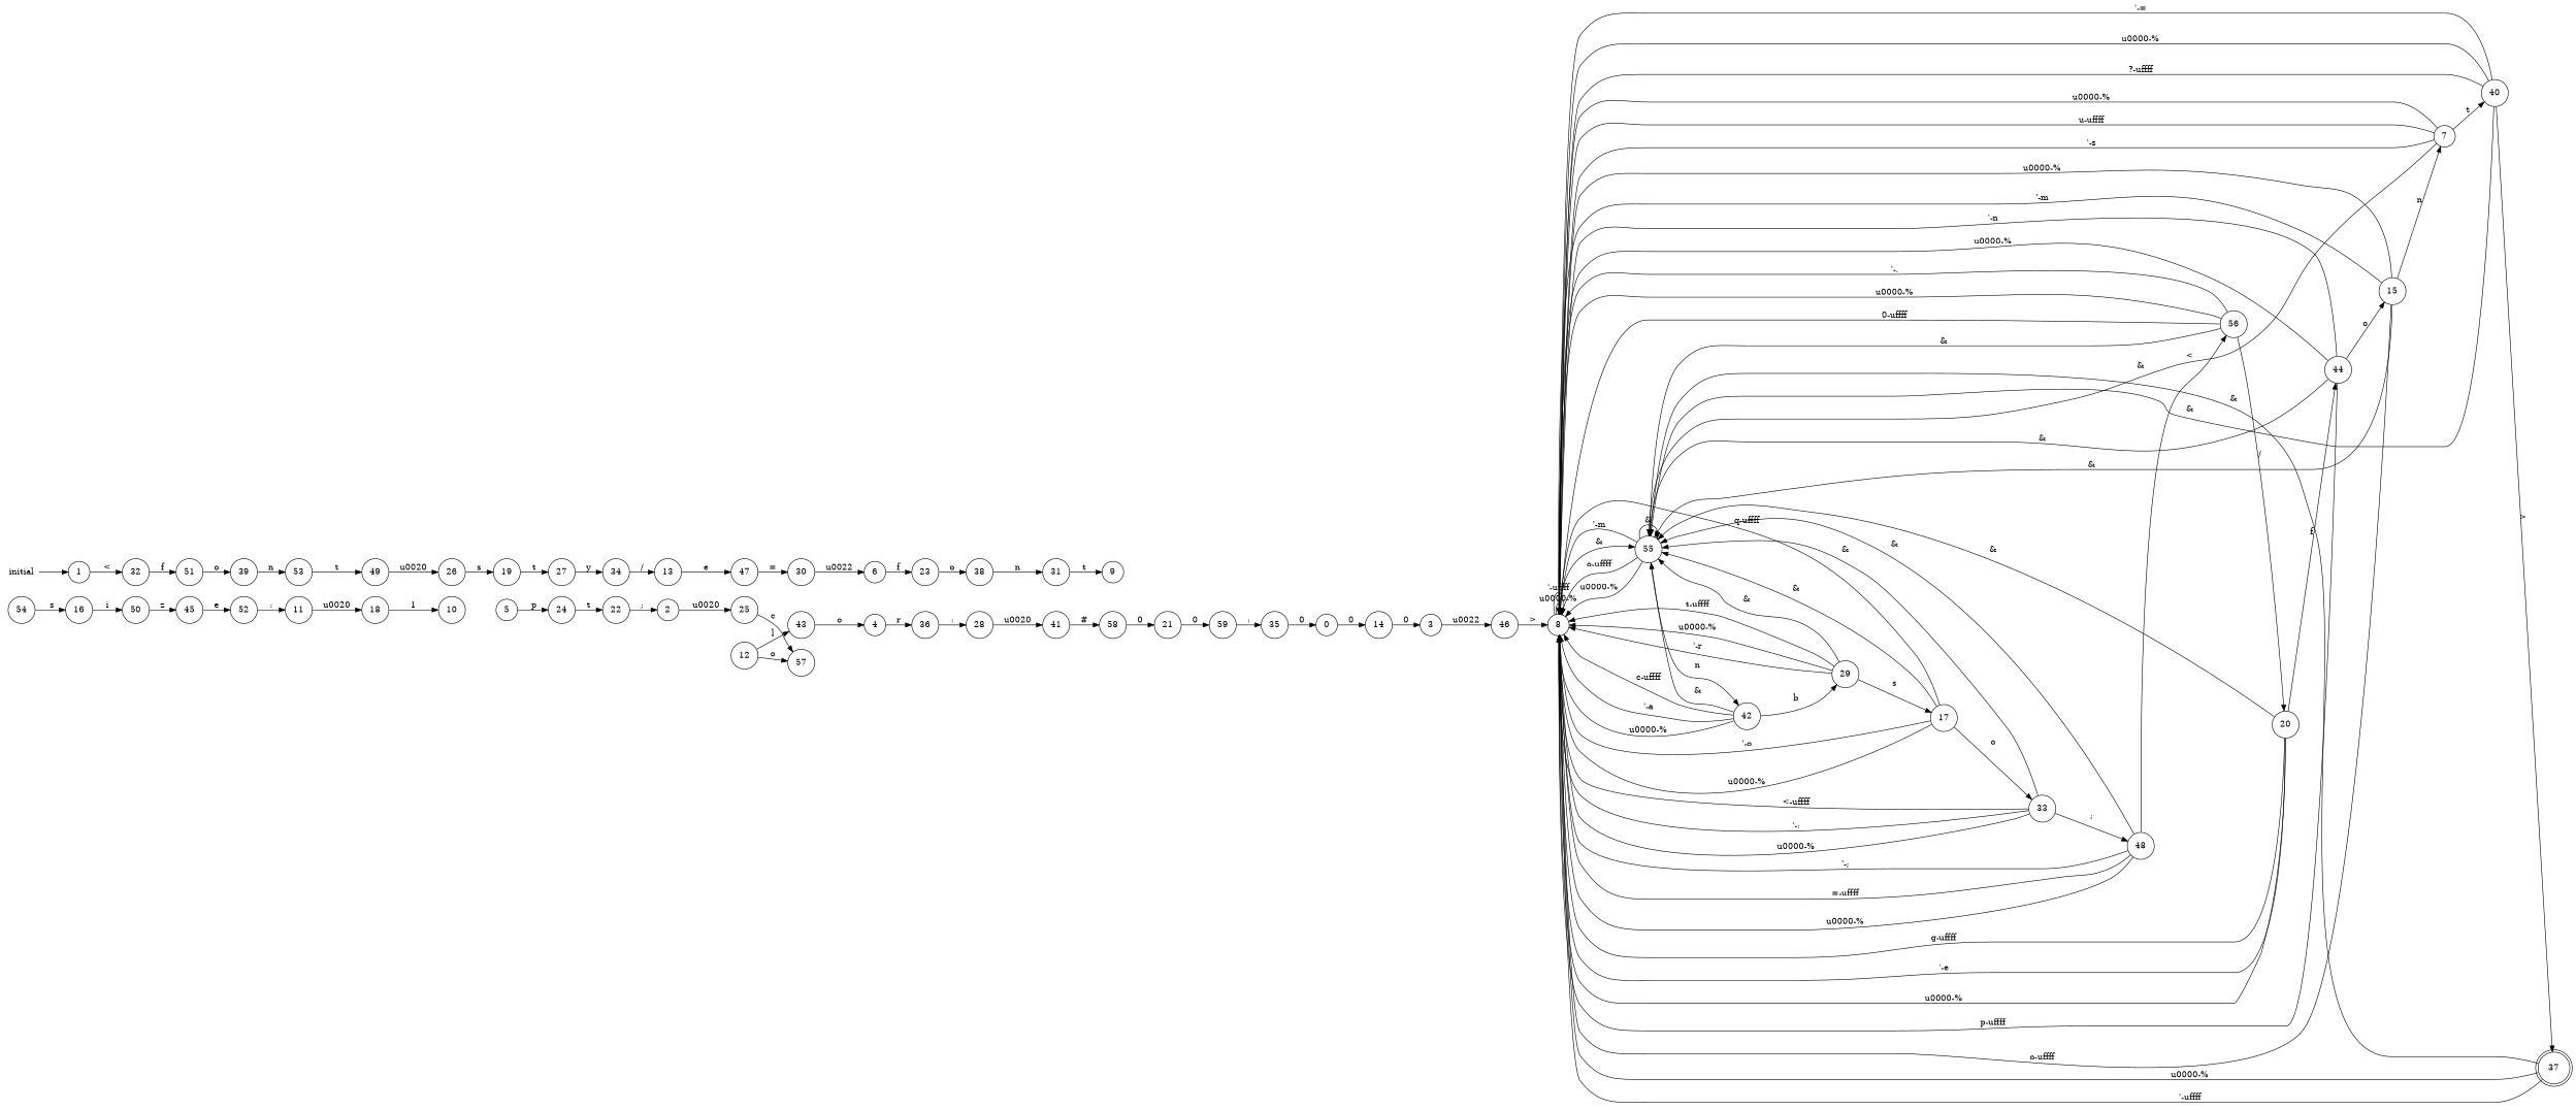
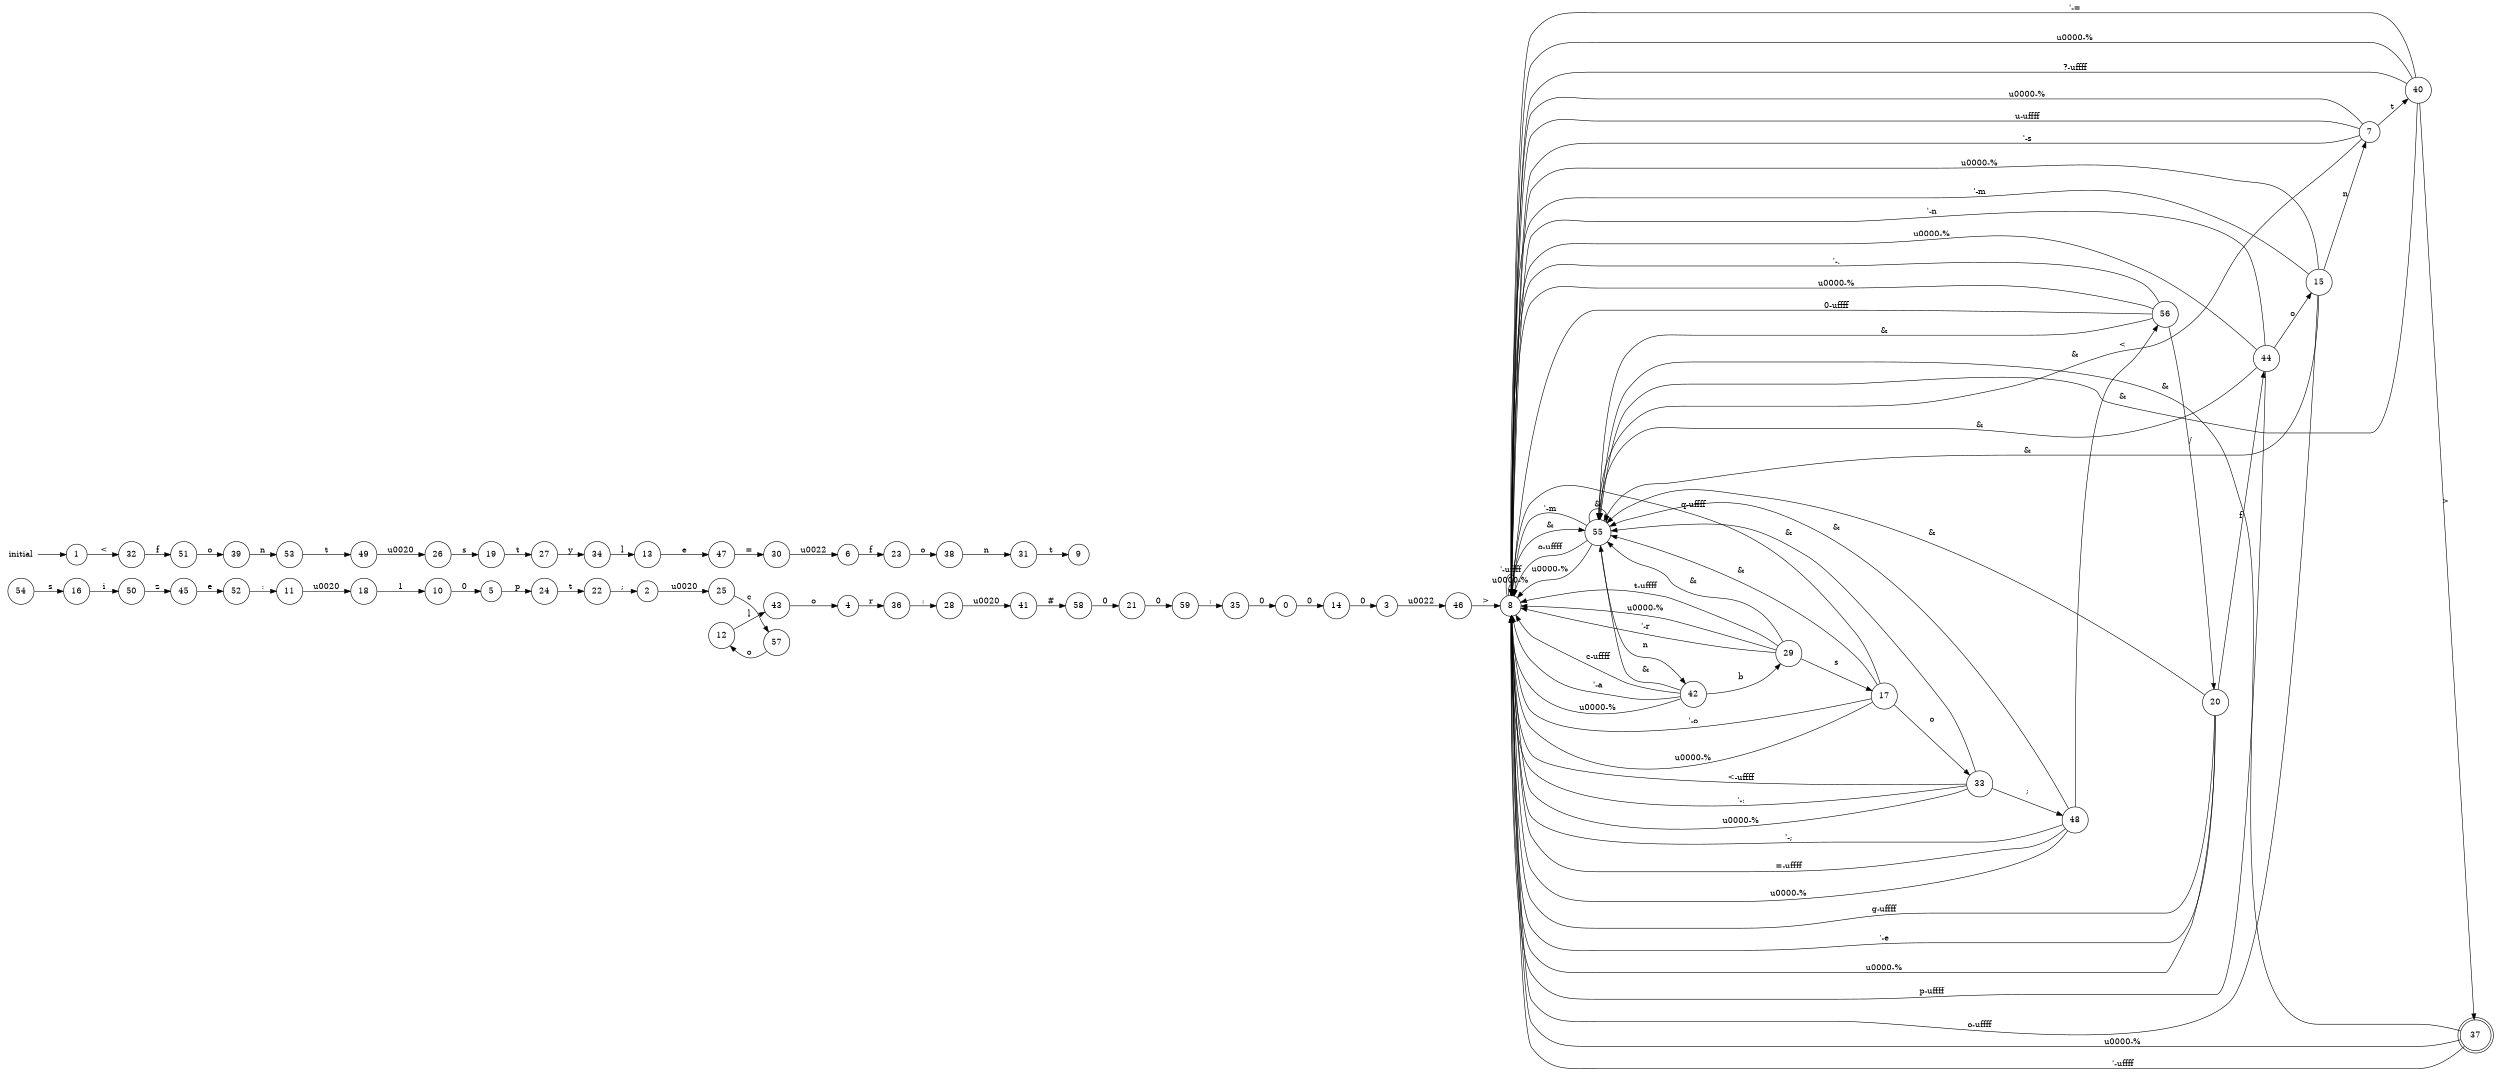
  digraph {
    rankdir=LR
    node [shape=circle]
    0
    14
    3
    46
    1
    32
    51
    initial [shape=plaintext]
    39
    2
    25
    57
    12
    8
    55
    4
    36
    28
    41
    5
    24
    22
    6
    23
    38
    31
    7
    40
    42
    37 [shape=doublecircle]
    29
    54
    16
    50
    10
    11
    18
    43
    13
    47
    30
    15
    45
    52
    17
    33
    48
    56
    19
    27
    34
    20
    44
    21
    59
    35
    9
    26
    58
    53
    49
    0 -> 14 [label=0]
    14 -> 3 [label=0]
    3 -> 46 [label="\u0022"]
    46 -> 8 [label=">"]
    1 -> 32 [label="<"]
    32 -> 51 [label=f]
    51 -> 39 [label=o]
    initial -> 1
    39 -> 53 [label=n]
    2 -> 25 [label="\u0020"]
    25 -> 57 [label=c]
-   12 -> 57 [label=o]
+   57 -> 12 [label=o]
    12 -> 43 [label=l]
    8 -> 8 [label="\u0000-%"]
    8 -> 8 [label="'-\uffff"]
    8 -> 55 [label="&"]
    55 -> 8 [label="o-\uffff"]
    55 -> 8 [label="\u0000-%"]
    55 -> 8 [label="'-m"]
    55 -> 55 [label="&"]
    55 -> 42 [label=n]
    4 -> 36 [label=r]
    36 -> 28 [label=":"]
    28 -> 41 [label="\u0020"]
    41 -> 58 [label="#"]
    5 -> 24 [label=p]
    24 -> 22 [label=t]
    22 -> 2 [label=";"]
    6 -> 23 [label=f]
    23 -> 38 [label=o]
    38 -> 31 [label=n]
    31 -> 9 [label=t]
    7 -> 8 [label="\u0000-%"]
    7 -> 8 [label="u-\uffff"]
    7 -> 8 [label="'-s"]
    7 -> 55 [label="&"]
    7 -> 40 [label=t]
    40 -> 8 [label="'-="]
    40 -> 8 [label="\u0000-%"]
    40 -> 8 [label="?-\uffff"]
    40 -> 55 [label="&"]
    40 -> 37 [label=">"]
    42 -> 8 [label="'-a"]
    42 -> 8 [label="\u0000-%"]
    42 -> 8 [label="c-\uffff"]
    42 -> 55 [label="&"]
    42 -> 29 [label=b]
    37 -> 8 [label="\u0000-%"]
    37 -> 8 [label="'-\uffff"]
    37 -> 55 [label="&"]
    29 -> 8 [label="t-\uffff"]
    29 -> 8 [label="\u0000-%"]
    29 -> 8 [label="'-r"]
    29 -> 55 [label="&"]
    29 -> 17 [label=s]
    54 -> 16 [label=s]
    16 -> 50 [label=i]
    50 -> 45 [label=z]
+   10 -> 5 [label=0]
    11 -> 18 [label="\u0020"]
    18 -> 10 [label=1]
    43 -> 4 [label=o]
    13 -> 47 [label=e]
    47 -> 30 [label="="]
    30 -> 6 [label="\u0022"]
    15 -> 8 [label="o-\uffff"]
    15 -> 8 [label="\u0000-%"]
    15 -> 8 [label="'-m"]
    15 -> 55 [label="&"]
    15 -> 7 [label=n]
    45 -> 52 [label=e]
    52 -> 11 [label=":"]
    17 -> 8 [label="q-\uffff"]
    17 -> 8 [label="'-o"]
    17 -> 8 [label="\u0000-%"]
    17 -> 55 [label="&"]
    17 -> 33 [label=o]
    33 -> 8 [label="<-\uffff"]
    33 -> 8 [label="'-:"]
    33 -> 8 [label="\u0000-%"]
    33 -> 55 [label="&"]
    33 -> 48 [label=";"]
    48 -> 8 [label="'-;"]
    48 -> 8 [label="=-\uffff"]
    48 -> 8 [label="\u0000-%"]
    48 -> 55 [label="&"]
    48 -> 56 [label="<"]
    56 -> 8 [label="'-."]
    56 -> 8 [label="\u0000-%"]
    56 -> 8 [label="0-\uffff"]
    56 -> 55 [label="&"]
    56 -> 20 [label="/"]
    19 -> 27 [label=t]
    27 -> 34 [label=y]
-   34 -> 13 [label="/"]
+   34 -> 13 [label=l]
    20 -> 8 [label="g-\uffff"]
    20 -> 8 [label="'-e"]
    20 -> 8 [label="\u0000-%"]
    20 -> 55 [label="&"]
    20 -> 44 [label=f]
    44 -> 8 [label="p-\uffff"]
    44 -> 8 [label="'-n"]
    44 -> 8 [label="\u0000-%"]
    44 -> 55 [label="&"]
    44 -> 15 [label=o]
    21 -> 59 [label=0]
    59 -> 35 [label=":"]
    35 -> 0 [label=0]
    26 -> 19 [label=s]
    58 -> 21 [label=0]
    53 -> 49 [label=t]
    49 -> 26 [label="\u0020"]
  }
